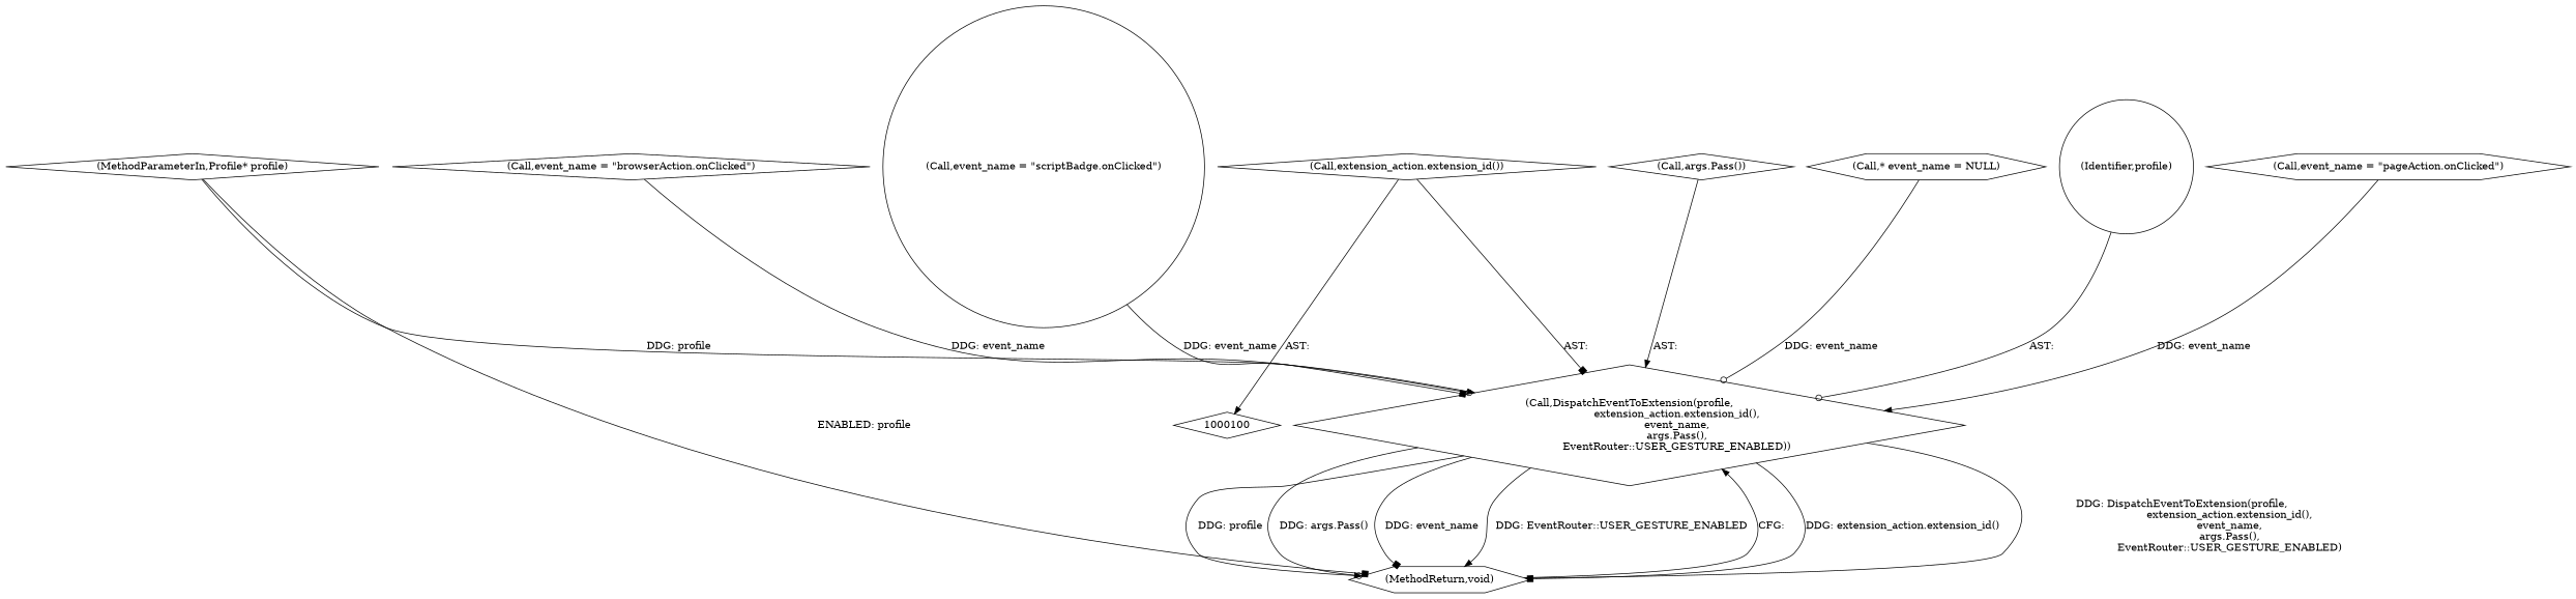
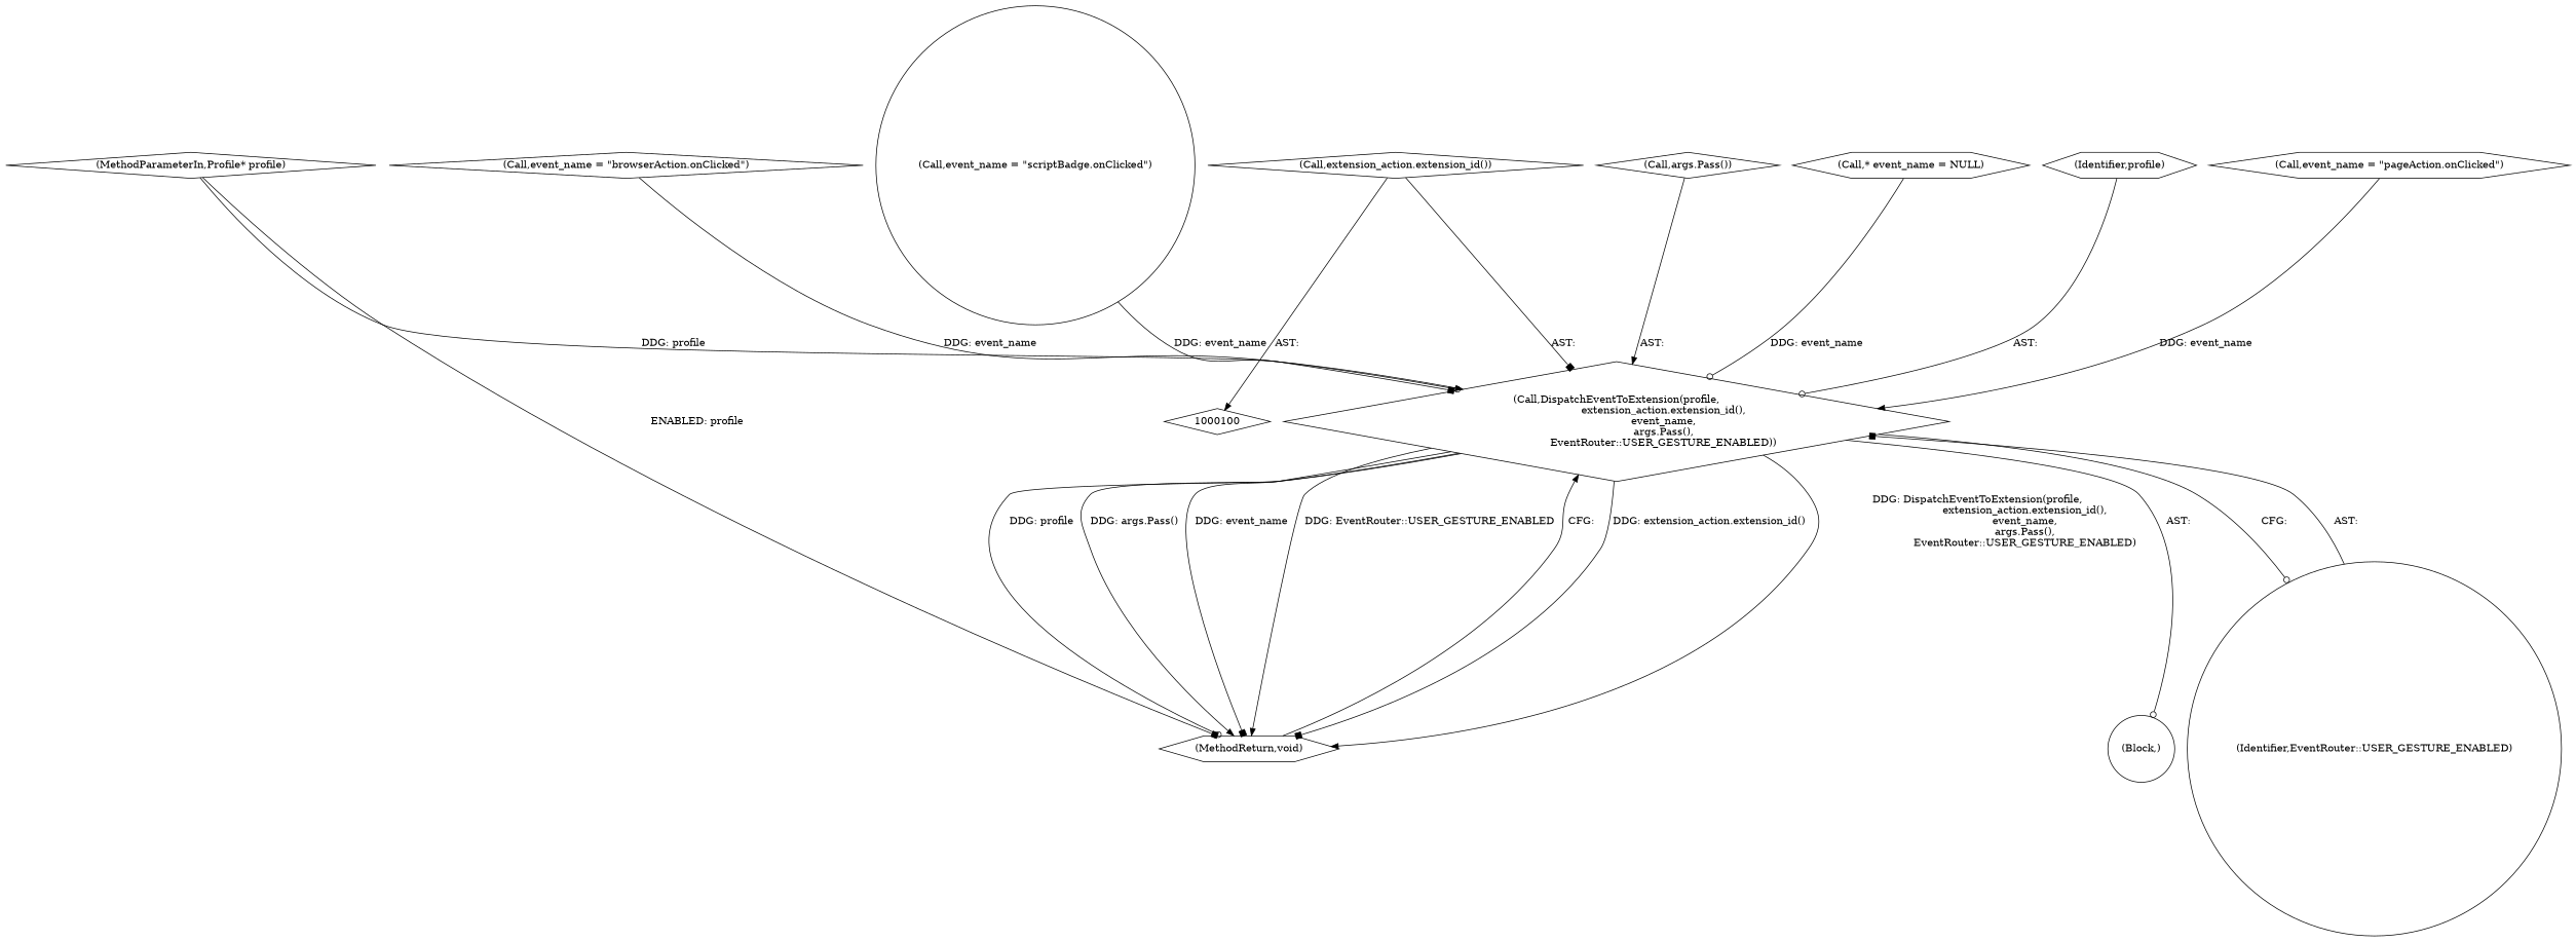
  digraph {
    node [shape=diamond]
    edge [arrowhead=normal]
    n1 [label="(MethodParameterIn,Profile* profile)"]
    n2 [label="(Call,DispatchEventToExtension(profile,\n                             extension_action.extension_id(),\n                             event_name,\n                             args.Pass(),\n                             EventRouter::USER_GESTURE_ENABLED))"]
    n3 [label="(MethodReturn,void)" shape=hexagon]
+   n4 [label="(Block,)" shape=circle]
+   n5 [label="(Identifier,EventRouter::USER_GESTURE_ENABLED)" shape=circle]
    n6 [label="(Call,event_name = \"browserAction.onClicked\")"]
    n7 [label="(Call,event_name = \"scriptBadge.onClicked\")" shape=circle]
    n8 [label="(Call,extension_action.extension_id())"]
    1000100
    n10 [label="(Call,args.Pass())"]
    n11 [label="(Call,* event_name = NULL)" shape=hexagon]
-   n12 [label="(Identifier,profile)" shape=circle]
+   n12 [label="(Identifier,profile)" shape=hexagon]
    n13 [label="(Call,event_name = \"pageAction.onClicked\")" shape=hexagon]
    n1 -> n2 [label="DDG: profile"]
    n1 -> n3 [arrowhead=box label="ENABLED: profile"]
    n2 -> n3 [arrowhead=box label="DDG: extension_action.extension_id()"]
    n2 -> n3 [label="DDG: DispatchEventToExtension(profile,\n                             extension_action.extension_id(),\n                             event_name,\n                             args.Pass(),\n                             EventRouter::USER_GESTURE_ENABLED)"]
    n2 -> n3 [arrowhead=odot label="DDG: profile"]
    n2 -> n3 [label="DDG: args.Pass()"]
    n2 -> n3 [arrowhead=box label="DDG: event_name"]
    n2 -> n3 [label="DDG: EventRouter::USER_GESTURE_ENABLED"]
+   n2 -> n4 [arrowhead=odot label="AST: "]
+   n2 -> n5 [arrowhead=odot label="CFG: "]
    n3 -> n2 [label="CFG: "]
+   n5 -> n2 [arrowhead=box label="AST: "]
    n6 -> n2 [arrowhead=odot label="DDG: event_name"]
    n7 -> n2 [arrowhead=box label="DDG: event_name"]
    n8 -> n2 [arrowhead=box label="AST: "]
    n8 -> 1000100 [label="AST: "]
    n10 -> n2 [label="AST: "]
    n11 -> n2 [arrowhead=odot label="DDG: event_name"]
    n12 -> n2 [arrowhead=odot label="AST: "]
    n13 -> n2 [label="DDG: event_name"]
  }
